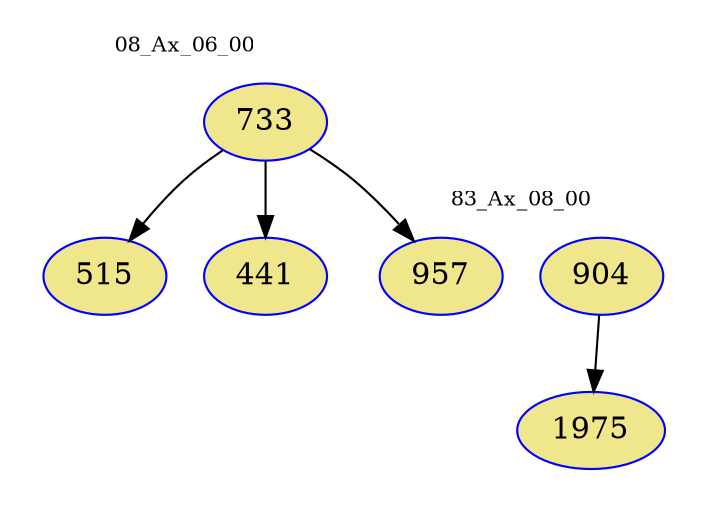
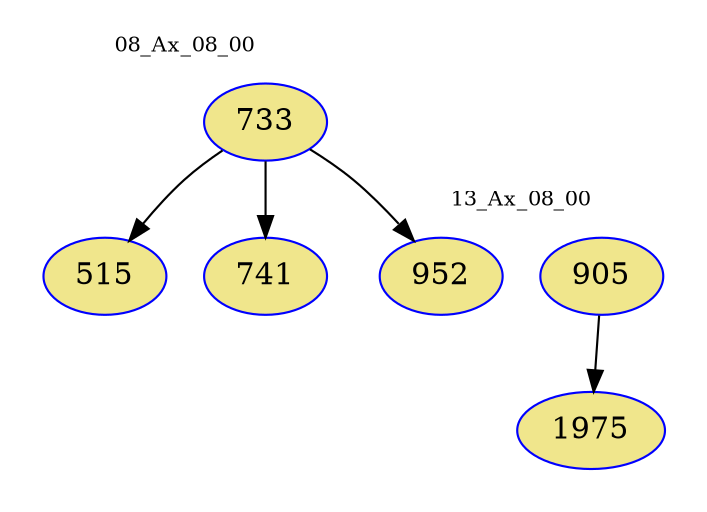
  digraph {
    node [color=blue fillcolor=khaki style=filled]
    edge [color=black]
    n1 [label=733]
    n2 [label=515]
-   n3 [label=441]
-   n4 [label=904]
+   n3 [label=741]
+   n4 [label=905]
    n5 [label=1975]
-   n6 [label=957]
+   n6 [label=952]
    subgraph cluster_1 {
      color=white
      fontsize=10
-     label="08_Ax_06_00"
+     label="08_Ax_08_00"
      n1
      n2
      n3
    }
    subgraph cluster_2 {
      color=white
      fontsize=10
-     label="83_Ax_08_00"
+     label="13_Ax_08_00"
      n4
      n5
      n6
    }
    n1 -> n2
    n1 -> n3
    n1 -> n6
    n4 -> n5
  }
